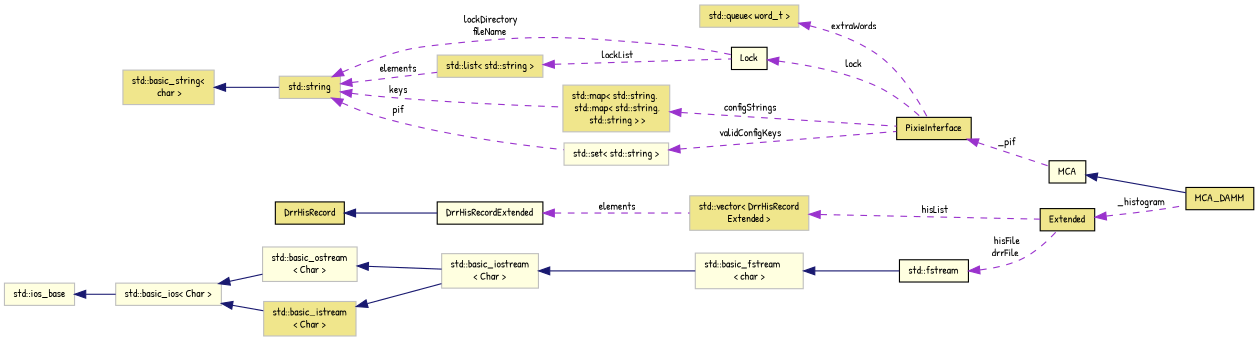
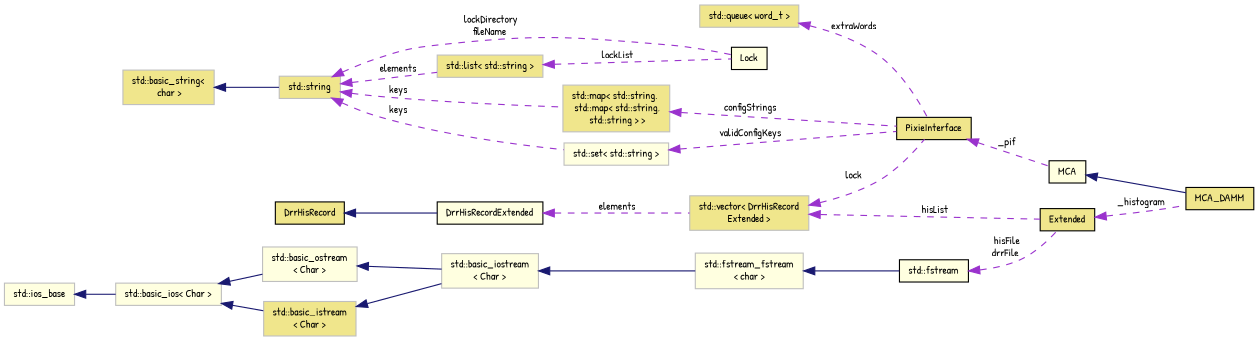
  digraph {
    fontname="Patrick Hand"
    rankdir=LR
    node [color=grey75 fillcolor=khaki fontname="Patrick Hand" fontsize=10 shape=record style=filled]
    edge [color=darkorchid3 dir=back fontname="Patrick Hand" fontsize=10 labelfontname=Helvetica labelfontsize=10 style=dashed]
    n1 [color=black fontcolor=black height=0.2 label=MCA_DAMM width=0.4]
    n2 [color=black fillcolor=lightyellow height=0.2 label=MCA width=0.4]
    n3 [color=black height=0.2 label=PixieInterface width=0.4]
    n4 [fillcolor=lightyellow height=0.2 label="std::set\< std::string \>" width=0.4]
    n5 [height=0.2 label="std::string" width=0.4]
    n6 [color=black fillcolor=lightyellow height=0.2 label=Lock width=0.4]
    n7 [height=0.2 label="std::list\< std::string \>" width=0.4]
    n8 [height=0.2 label="std::map\< std::string,\l std::map\< std::string,\l std::string \> \>" width=0.4]
    n9 [height=0.2 label="std::basic_string\<\l char \>" width=0.4]
    n10 [height=0.2 label="std::queue\< word_t \>" width=0.4]
    n11 [color=black height=0.2 label=Extended width=0.4]
    n12 [height=0.2 label="std::vector\< DrrHisRecord\lExtended \>" width=0.4]
    n13 [color=black fillcolor=lightyellow height=0.2 label=DrrHisRecordExtended width=0.4]
    n14 [color=black height=0.2 label=DrrHisRecord width=0.4]
    n15 [color=black fillcolor=lightyellow height=0.2 label="std::fstream" width=0.4]
-   n16 [fillcolor=lightyellow height=0.2 label="std::basic_fstream\l\< char \>" width=0.4]
+   n16 [fillcolor=lightyellow height=0.2 label="std::fstream_fstream\l\< char \>" width=0.4]
    n17 [fillcolor=lightyellow height=0.2 label="std::basic_iostream\l\< Char \>" width=0.4]
    n18 [height=0.2 label="std::basic_istream\l\< Char \>" width=0.4]
    n19 [fillcolor=lightyellow height=0.2 label="std::basic_ios\< Char \>" width=0.4]
    n20 [fillcolor=lightyellow height=0.2 label="std::basic_ostream\l\< Char \>" width=0.4]
    n21 [fillcolor=lightyellow height=0.2 label="std::ios_base" width=0.4]
    n2 -> n1 [color=midnightblue style=solid]
    n3 -> n2 [label=" _pif"]
    n4 -> n3 [label=" validConfigKeys"]
-   n5 -> n4 [label=" pif"]
+   n5 -> n4 [label=" keys"]
    n5 -> n6 [label=" lockDirectory\nfileName"]
    n5 -> n7 [label=" elements"]
    n5 -> n8 [label=" keys"]
-   n6 -> n3 [label=" lock"]
+   n12 -> n3 [label=" lock"]
    n7 -> n6 [label=" lockList"]
    n8 -> n3 [label=" configStrings"]
    n9 -> n5 [color=midnightblue style=solid]
    n10 -> n3 [label=" extraWords"]
    n11 -> n1 [label=" _histogram"]
    n12 -> n11 [label=" hisList"]
    n13 -> n12 [label=" elements"]
    n14 -> n13 [color=midnightblue style=solid]
    n15 -> n11 [label=" hisFile\ndrrFile"]
    n16 -> n15 [color=midnightblue style=solid]
    n17 -> n16 [color=midnightblue style=solid]
    n18 -> n17 [color=midnightblue style=solid]
    n19 -> n18 [color=midnightblue style=solid]
    n19 -> n20 [color=midnightblue style=solid]
    n20 -> n17 [color=midnightblue style=solid]
    n21 -> n19 [color=midnightblue style=solid]
  }
